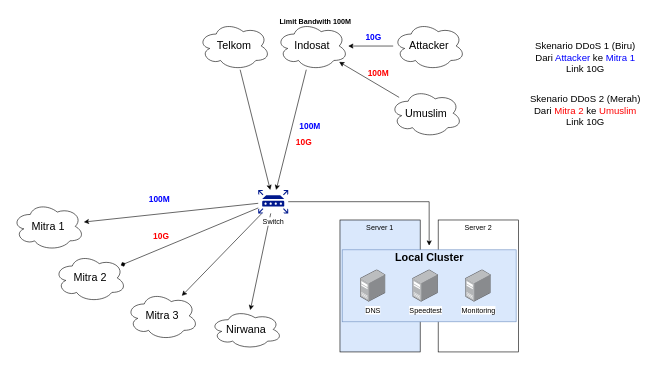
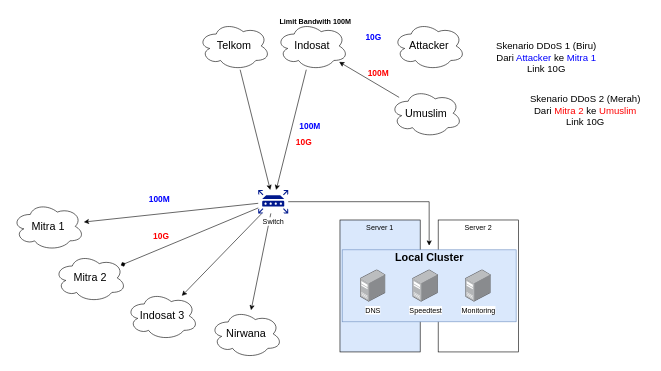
  <mxCell id="0" />
  <mxCell id="1" parent="0" />
  <mxCell id="2" style="rounded=0;orthogonalLoop=1;jettySize=auto;html=1;" edge="1" parent="1" source="3" target="11"><mxGeometry relative="1" as="geometry"><mxPoint x="447.609" y="199" as="targetPoint" /></mxGeometry></mxCell>
  <mxCell id="3" value="&lt;font style=&quot;font-size: 18px;&quot;&gt;Telkom&lt;/font&gt;" style="ellipse;shape=cloud;whiteSpace=wrap;html=1;" parent="1" vertex="1"><mxGeometry x="330" y="36" width="120" height="80" as="geometry" /></mxCell>
  <mxCell id="4" style="rounded=0;orthogonalLoop=1;jettySize=auto;html=1;" edge="1" parent="1" source="5" target="11"><mxGeometry relative="1" as="geometry"><mxPoint x="462.391" y="199" as="targetPoint" /></mxGeometry></mxCell>
  <mxCell id="5" value="&lt;font style=&quot;font-size: 18px;&quot;&gt;Indosat&lt;/font&gt;" style="ellipse;shape=cloud;whiteSpace=wrap;html=1;align=center;" parent="1" vertex="1"><mxGeometry x="460" y="36" width="120" height="80" as="geometry" /></mxCell>
  <mxCell id="6" style="edgeStyle=orthogonalEdgeStyle;rounded=0;orthogonalLoop=1;jettySize=auto;html=1;" edge="1" parent="1" source="11" target="24"><mxGeometry relative="1" as="geometry" /></mxCell>
  <mxCell id="7" style="rounded=0;orthogonalLoop=1;jettySize=auto;html=1;" edge="1" parent="1" source="11" target="12"><mxGeometry relative="1" as="geometry" /></mxCell>
  <mxCell id="8" style="rounded=0;orthogonalLoop=1;jettySize=auto;html=1;" edge="1" parent="1" source="11" target="15"><mxGeometry relative="1" as="geometry" /></mxCell>
  <mxCell id="9" style="rounded=0;orthogonalLoop=1;jettySize=auto;html=1;endArrow=diamond;" edge="1" parent="1" source="11" target="13"><mxGeometry relative="1" as="geometry" /></mxCell>
  <mxCell id="10" style="rounded=0;orthogonalLoop=1;jettySize=auto;html=1;curved=0;" edge="1" parent="1" source="11"><mxGeometry relative="1" as="geometry"><mxPoint x="139.246" y="369.43" as="targetPoint" /></mxGeometry></mxCell>
  <mxCell id="11" value="Switch" style="sketch=0;aspect=fixed;pointerEvents=1;shadow=0;dashed=0;html=1;strokeColor=none;labelPosition=center;verticalLabelPosition=bottom;verticalAlign=top;align=center;fillColor=#00188D;shape=mxgraph.mscae.enterprise.router;labelBackgroundColor=default;" parent="1" vertex="1"><mxGeometry x="430" y="316" width="50" height="39" as="geometry" /></mxCell>
- <mxCell id="12" value="&lt;font style=&quot;font-size: 18px;&quot;&gt;Nirwana&lt;/font&gt;" style="ellipse;shape=cloud;whiteSpace=wrap;html=1;" parent="1" vertex="1"><mxGeometry x="350" y="516" width="120" height="65" as="geometry" /></mxCell>
+ <mxCell id="12" value="&lt;font style=&quot;font-size: 18px;&quot;&gt;Nirwana&lt;/font&gt;" style="ellipse;shape=cloud;whiteSpace=wrap;html=1;" parent="1" vertex="1"><mxGeometry x="350" y="516" width="120" height="80" as="geometry" /></mxCell>
  <mxCell id="13" value="&lt;font style=&quot;font-size: 18px;&quot;&gt;Mitra 2&lt;/font&gt;" style="ellipse;shape=cloud;whiteSpace=wrap;html=1;" parent="1" vertex="1"><mxGeometry x="90" y="422.75" width="120" height="80" as="geometry" /></mxCell>
  <mxCell id="14" value="&lt;font style=&quot;font-size: 18px;&quot;&gt;Mitra 1&lt;/font&gt;" style="ellipse;shape=cloud;whiteSpace=wrap;html=1;" parent="1" vertex="1"><mxGeometry x="20" y="336.75" width="120" height="80" as="geometry" /></mxCell>
- <mxCell id="15" value="&lt;font style=&quot;font-size: 18px;&quot;&gt;Mitra 3&lt;/font&gt;" style="ellipse;shape=cloud;whiteSpace=wrap;html=1;" vertex="1" parent="1"><mxGeometry x="210" y="486" width="120" height="80" as="geometry" /></mxCell>
+ <mxCell id="15" value="&lt;font style=&quot;font-size: 18px;&quot;&gt;Indosat 3&lt;/font&gt;" style="ellipse;shape=cloud;whiteSpace=wrap;html=1;" vertex="1" parent="1"><mxGeometry x="210" y="486" width="120" height="80" as="geometry" /></mxCell>
  <mxCell id="16" value="" style="group" vertex="1" connectable="0" parent="1"><mxGeometry x="566.3" y="366" width="297.4" height="220" as="geometry" /></mxCell>
  <mxCell id="17" value="Server 2" style="rounded=0;whiteSpace=wrap;html=1;verticalAlign=top;" vertex="1" parent="16"><mxGeometry x="163.7" width="133.7" height="220" as="geometry" /></mxCell>
  <mxCell id="18" value="Server 1" style="rounded=0;whiteSpace=wrap;html=1;verticalAlign=top;fillColor=#dae8fc;" vertex="1" parent="16"><mxGeometry width="133.7" height="220" as="geometry" /></mxCell>
  <mxCell id="19" value="" style="group" vertex="1" connectable="0" parent="16"><mxGeometry x="3.7" y="49.75" width="290" height="120" as="geometry" /></mxCell>
  <mxCell id="20" value="" style="rounded=0;whiteSpace=wrap;html=1;labelBackgroundColor=none;fillColor=#dae8fc;strokeColor=#6c8ebf;" vertex="1" parent="19"><mxGeometry width="290" height="120" as="geometry" /></mxCell>
  <mxCell id="21" value="DNS" style="image;points=[];aspect=fixed;html=1;align=center;shadow=0;dashed=0;image=img/lib/allied_telesis/computer_and_terminals/Server_Desktop.svg;labelBackgroundColor=default;" parent="19" vertex="1"><mxGeometry x="30" y="33" width="42.6" height="54" as="geometry" /></mxCell>
  <mxCell id="22" value="Speedtest" style="image;points=[];aspect=fixed;html=1;align=center;shadow=0;dashed=0;image=img/lib/allied_telesis/computer_and_terminals/Server_Desktop.svg;labelBackgroundColor=default;" parent="19" vertex="1"><mxGeometry x="117.4" y="33" width="42.6" height="54" as="geometry" /></mxCell>
  <mxCell id="23" value="Monitoring" style="image;points=[];aspect=fixed;html=1;align=center;shadow=0;dashed=0;image=img/lib/allied_telesis/computer_and_terminals/Server_Desktop.svg;labelBackgroundColor=default;" parent="19" vertex="1"><mxGeometry x="205.55" y="33" width="42.6" height="54" as="geometry" /></mxCell>
  <mxCell id="24" value="&lt;div style=&quot;font-size: 18px;&quot;&gt;Local Cluster&lt;/div&gt;" style="text;html=1;align=center;verticalAlign=middle;resizable=0;points=[];autosize=1;strokeColor=none;fillColor=none;fontSize=18;fontStyle=1" parent="19" vertex="1"><mxGeometry x="75" y="-7" width="140" height="40" as="geometry" /></mxCell>
  <mxCell id="25" style="rounded=0;orthogonalLoop=1;jettySize=auto;html=1;" edge="1" parent="1" source="26" target="5"><mxGeometry relative="1" as="geometry" /></mxCell>
  <mxCell id="26" value="&lt;span style=&quot;font-size: 18px;&quot;&gt;Umuslim&lt;/span&gt;" style="ellipse;shape=cloud;whiteSpace=wrap;html=1;align=center;" vertex="1" parent="1"><mxGeometry x="650" y="148" width="120" height="80" as="geometry" /></mxCell>
- <mxCell id="27" value="Skenario DDoS 1 (Biru)&lt;br style=&quot;font-size: 16px;&quot;&gt;Dari &lt;font color=&quot;#0000ff&quot; style=&quot;font-size: 16px;&quot;&gt;Attacker &lt;/font&gt;ke &lt;font color=&quot;#0000ff&quot; style=&quot;font-size: 16px;&quot;&gt;Mitra 1&lt;/font&gt;&lt;br style=&quot;font-size: 16px;&quot;&gt;Link 10G" style="text;html=1;align=center;verticalAlign=middle;resizable=0;points=[];autosize=1;strokeColor=none;fillColor=none;fontColor=#000000;fontSize=16;" vertex="1" parent="1"><mxGeometry x="880" y="60" width="190" height="70" as="geometry" /></mxCell>
- <mxCell id="28" style="rounded=0;orthogonalLoop=1;jettySize=auto;html=1;" edge="1" parent="1" source="29" target="5"><mxGeometry relative="1" as="geometry" /></mxCell>
+ <mxCell id="27" value="Skenario DDoS 1 (Biru)&lt;br style=&quot;font-size: 16px;&quot;&gt;Dari &lt;font color=&quot;#0000ff&quot; style=&quot;font-size: 16px;&quot;&gt;Attacker &lt;/font&gt;ke &lt;font color=&quot;#0000ff&quot; style=&quot;font-size: 16px;&quot;&gt;Mitra 1&lt;/font&gt;&lt;br style=&quot;font-size: 16px;&quot;&gt;Link 10G" style="text;html=1;align=center;verticalAlign=middle;resizable=0;points=[];autosize=1;strokeColor=none;fillColor=none;fontColor=#000000;fontSize=16;" vertex="1" parent="1"><mxGeometry x="815" y="60" width="190" height="70" as="geometry" /></mxCell>
  <mxCell id="29" value="&lt;span style=&quot;font-size: 18px;&quot;&gt;Attacker&lt;/span&gt;" style="ellipse;shape=cloud;whiteSpace=wrap;html=1;align=center;" vertex="1" parent="1"><mxGeometry x="655" y="36" width="120" height="80" as="geometry" /></mxCell>
  <mxCell id="30" value="Limit Bandwith 100M" style="text;html=1;align=center;verticalAlign=middle;resizable=0;points=[];autosize=1;strokeColor=none;fillColor=none;fontStyle=1;fontColor=#000000;" vertex="1" parent="1"><mxGeometry x="455" y="20" width="140" height="30" as="geometry" /></mxCell>
  <mxCell id="31" value="10G" style="text;html=1;align=center;verticalAlign=middle;resizable=0;points=[];autosize=1;strokeColor=none;fillColor=none;fontStyle=1;fontColor=#0000FF;fontSize=14;" vertex="1" parent="1"><mxGeometry x="597" y="47" width="50" height="30" as="geometry" /></mxCell>
  <mxCell id="32" value="100M" style="text;html=1;align=center;verticalAlign=middle;resizable=0;points=[];autosize=1;strokeColor=none;fillColor=none;fontStyle=1;fontColor=#0000FF;fontSize=14;" vertex="1" parent="1"><mxGeometry x="486" y="194" width="60" height="30" as="geometry" /></mxCell>
  <mxCell id="33" value="100M" style="text;html=1;align=center;verticalAlign=middle;resizable=0;points=[];autosize=1;strokeColor=none;fillColor=none;fontStyle=1;fontColor=#0000FF;fontSize=14;" vertex="1" parent="1"><mxGeometry x="235" y="316" width="60" height="30" as="geometry" /></mxCell>
  <mxCell id="34" value="&lt;font color=&quot;#000000&quot; style=&quot;font-size: 16px;&quot;&gt;Skenario DDoS 2 (Merah)&lt;br style=&quot;font-size: 16px;&quot;&gt;Dari &lt;/font&gt;Mitra 2 &lt;font color=&quot;#000000&quot; style=&quot;font-size: 16px;&quot;&gt;ke &lt;/font&gt;Umuslim&lt;br style=&quot;font-size: 16px;&quot;&gt;&lt;font color=&quot;#000000&quot; style=&quot;font-size: 16px;&quot;&gt;Link 10G&lt;/font&gt;" style="text;html=1;align=center;verticalAlign=middle;resizable=0;points=[];autosize=1;strokeColor=none;fillColor=none;fontColor=#FF0000;fontSize=16;" vertex="1" parent="1"><mxGeometry x="870" y="148" width="210" height="70" as="geometry" /></mxCell>
  <mxCell id="35" value="10G" style="text;html=1;align=center;verticalAlign=middle;resizable=0;points=[];autosize=1;strokeColor=none;fillColor=none;fontStyle=1;fontColor=#FF0000;fontSize=14;" vertex="1" parent="1"><mxGeometry x="243" y="378" width="50" height="30" as="geometry" /></mxCell>
  <mxCell id="36" value="10G" style="text;html=1;align=center;verticalAlign=middle;resizable=0;points=[];autosize=1;strokeColor=none;fillColor=none;fontStyle=1;fontColor=#FF0000;fontSize=14;" vertex="1" parent="1"><mxGeometry x="481" y="221" width="50" height="30" as="geometry" /></mxCell>
  <mxCell id="37" value="100M" style="text;html=1;align=center;verticalAlign=middle;resizable=0;points=[];autosize=1;strokeColor=none;fillColor=none;fontStyle=1;fontColor=#FF0000;fontSize=14;" vertex="1" parent="1"><mxGeometry x="600" y="107" width="60" height="30" as="geometry" /></mxCell>
